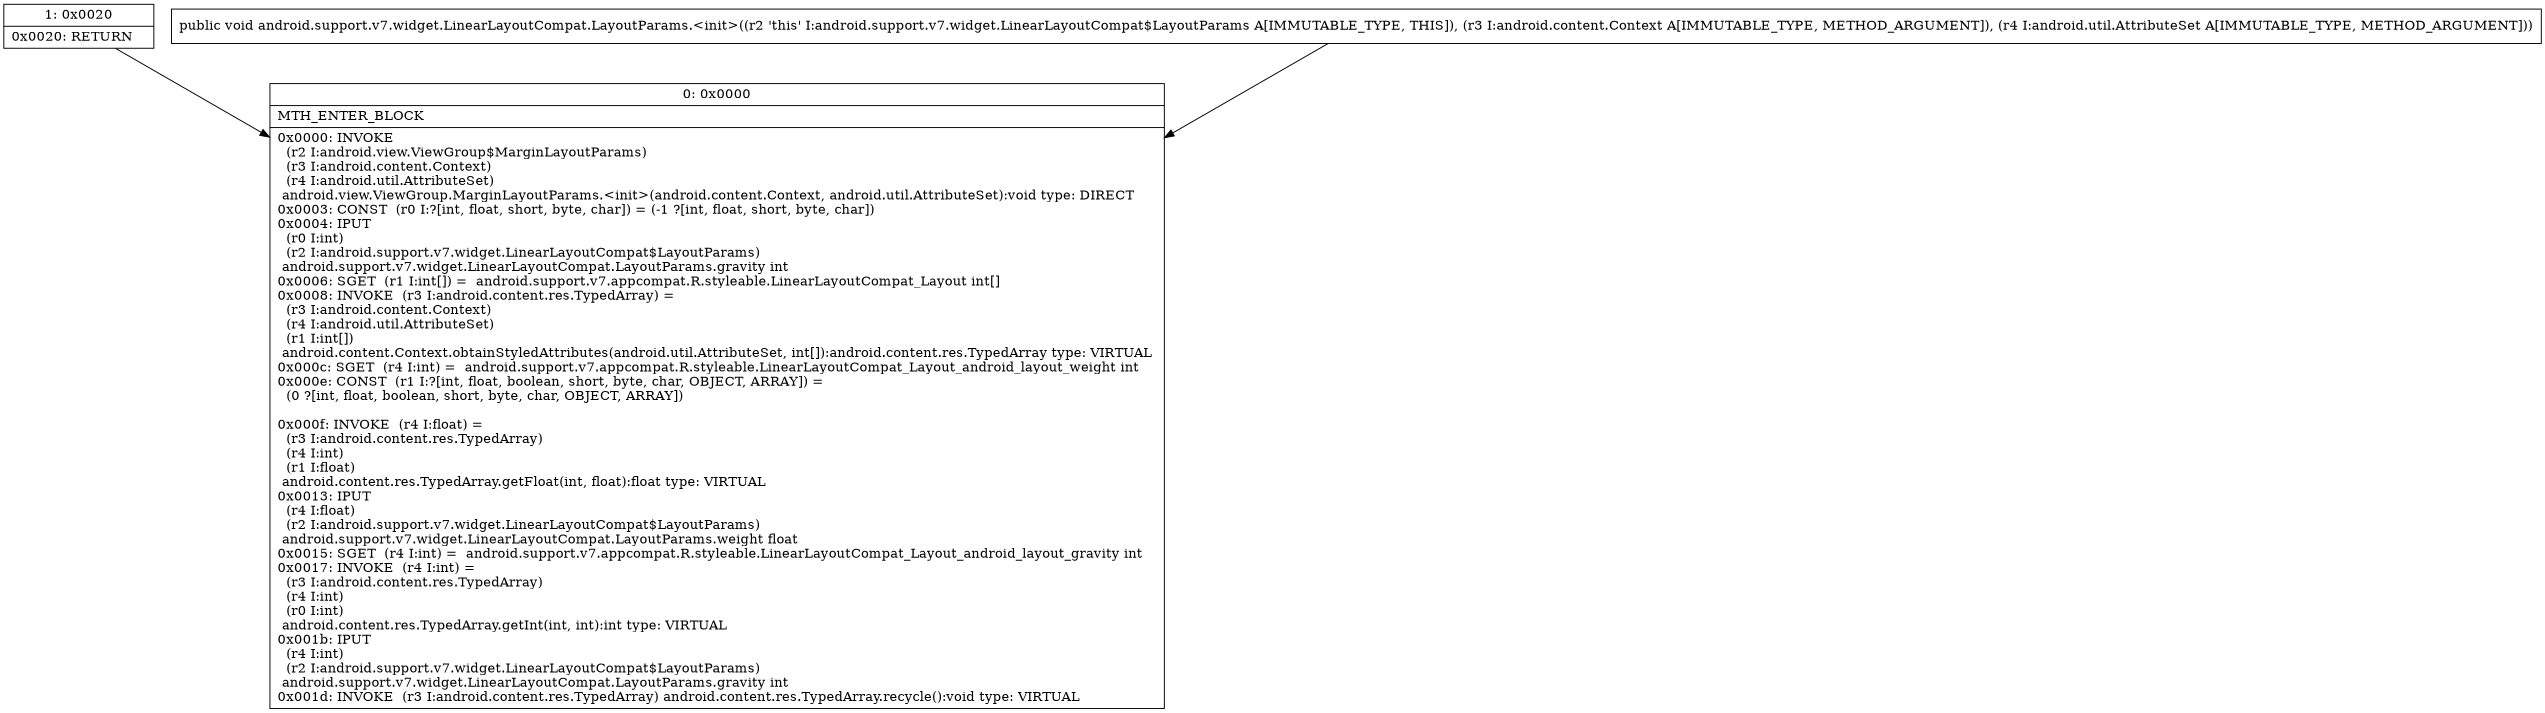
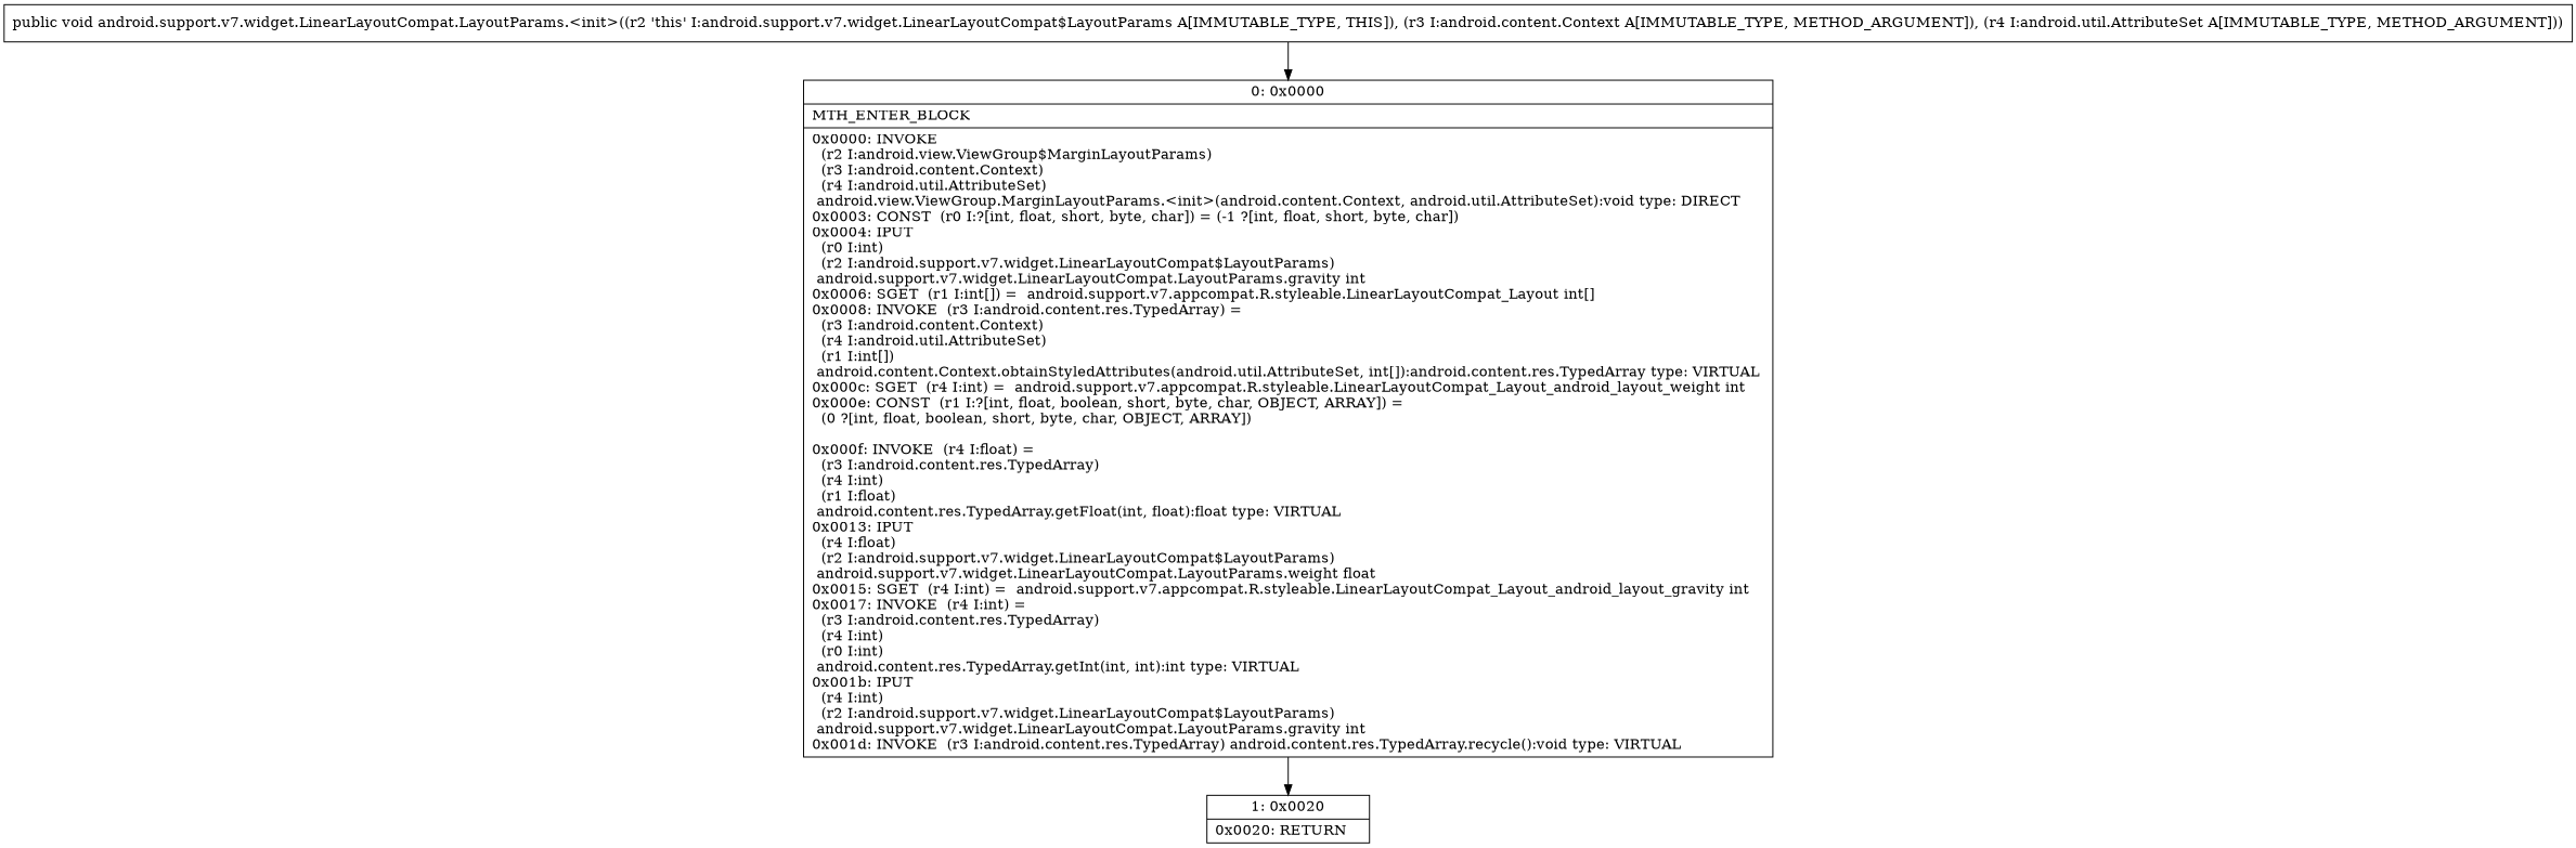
  digraph {
    node [shape=record]
    n1 [label="{0\:\ 0x0000|MTH_ENTER_BLOCK\l|0x0000: INVOKE  \l  (r2 I:android.view.ViewGroup$MarginLayoutParams)\l  (r3 I:android.content.Context)\l  (r4 I:android.util.AttributeSet)\l android.view.ViewGroup.MarginLayoutParams.\<init\>(android.content.Context, android.util.AttributeSet):void type: DIRECT \l0x0003: CONST  (r0 I:?[int, float, short, byte, char]) = (\-1 ?[int, float, short, byte, char]) \l0x0004: IPUT  \l  (r0 I:int)\l  (r2 I:android.support.v7.widget.LinearLayoutCompat$LayoutParams)\l android.support.v7.widget.LinearLayoutCompat.LayoutParams.gravity int \l0x0006: SGET  (r1 I:int[]) =  android.support.v7.appcompat.R.styleable.LinearLayoutCompat_Layout int[] \l0x0008: INVOKE  (r3 I:android.content.res.TypedArray) = \l  (r3 I:android.content.Context)\l  (r4 I:android.util.AttributeSet)\l  (r1 I:int[])\l android.content.Context.obtainStyledAttributes(android.util.AttributeSet, int[]):android.content.res.TypedArray type: VIRTUAL \l0x000c: SGET  (r4 I:int) =  android.support.v7.appcompat.R.styleable.LinearLayoutCompat_Layout_android_layout_weight int \l0x000e: CONST  (r1 I:?[int, float, boolean, short, byte, char, OBJECT, ARRAY]) = \l  (0 ?[int, float, boolean, short, byte, char, OBJECT, ARRAY])\l \l0x000f: INVOKE  (r4 I:float) = \l  (r3 I:android.content.res.TypedArray)\l  (r4 I:int)\l  (r1 I:float)\l android.content.res.TypedArray.getFloat(int, float):float type: VIRTUAL \l0x0013: IPUT  \l  (r4 I:float)\l  (r2 I:android.support.v7.widget.LinearLayoutCompat$LayoutParams)\l android.support.v7.widget.LinearLayoutCompat.LayoutParams.weight float \l0x0015: SGET  (r4 I:int) =  android.support.v7.appcompat.R.styleable.LinearLayoutCompat_Layout_android_layout_gravity int \l0x0017: INVOKE  (r4 I:int) = \l  (r3 I:android.content.res.TypedArray)\l  (r4 I:int)\l  (r0 I:int)\l android.content.res.TypedArray.getInt(int, int):int type: VIRTUAL \l0x001b: IPUT  \l  (r4 I:int)\l  (r2 I:android.support.v7.widget.LinearLayoutCompat$LayoutParams)\l android.support.v7.widget.LinearLayoutCompat.LayoutParams.gravity int \l0x001d: INVOKE  (r3 I:android.content.res.TypedArray) android.content.res.TypedArray.recycle():void type: VIRTUAL \l}"]
    n2 [label="{1\:\ 0x0020|0x0020: RETURN   \l}"]
    n3 [label="{public void android.support.v7.widget.LinearLayoutCompat.LayoutParams.\<init\>((r2 'this' I:android.support.v7.widget.LinearLayoutCompat$LayoutParams A[IMMUTABLE_TYPE, THIS]), (r3 I:android.content.Context A[IMMUTABLE_TYPE, METHOD_ARGUMENT]), (r4 I:android.util.AttributeSet A[IMMUTABLE_TYPE, METHOD_ARGUMENT])) }"]
-   n2 -> n1
+   n1 -> n2
    n3 -> n1
  }
